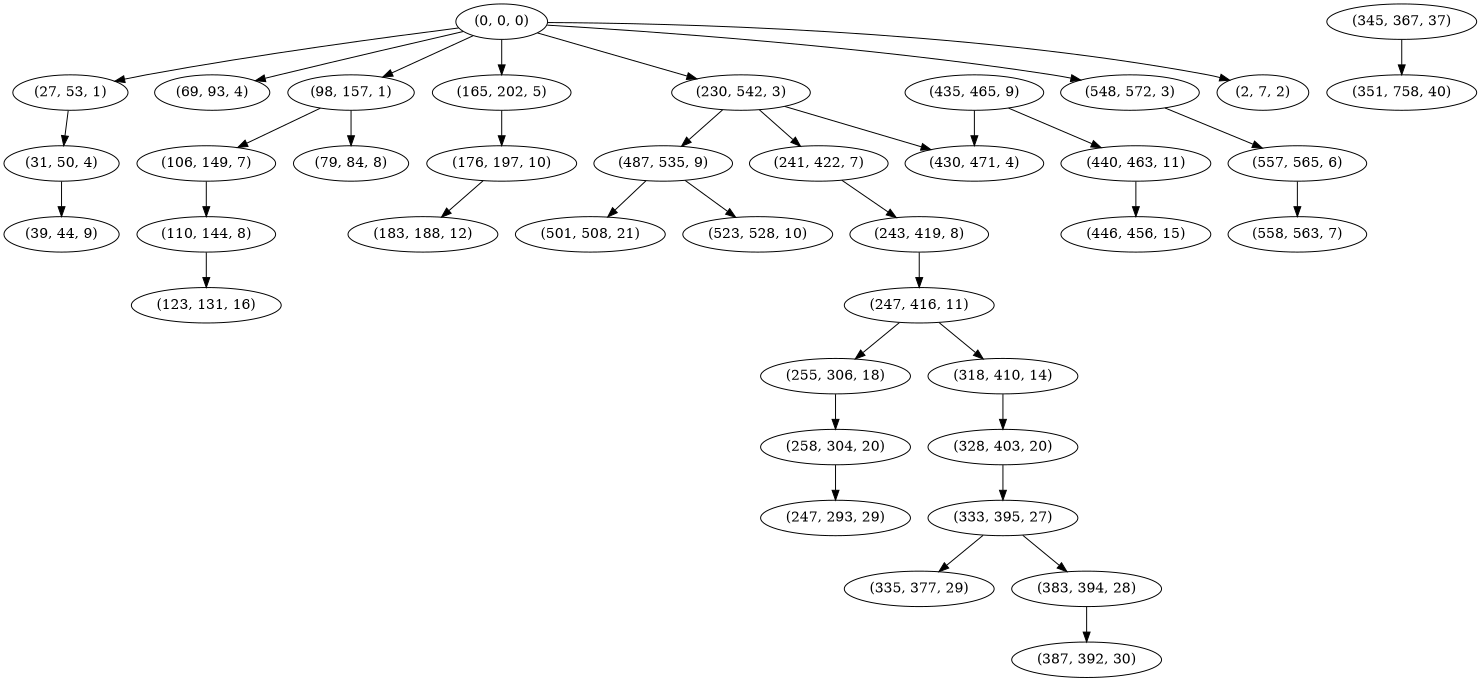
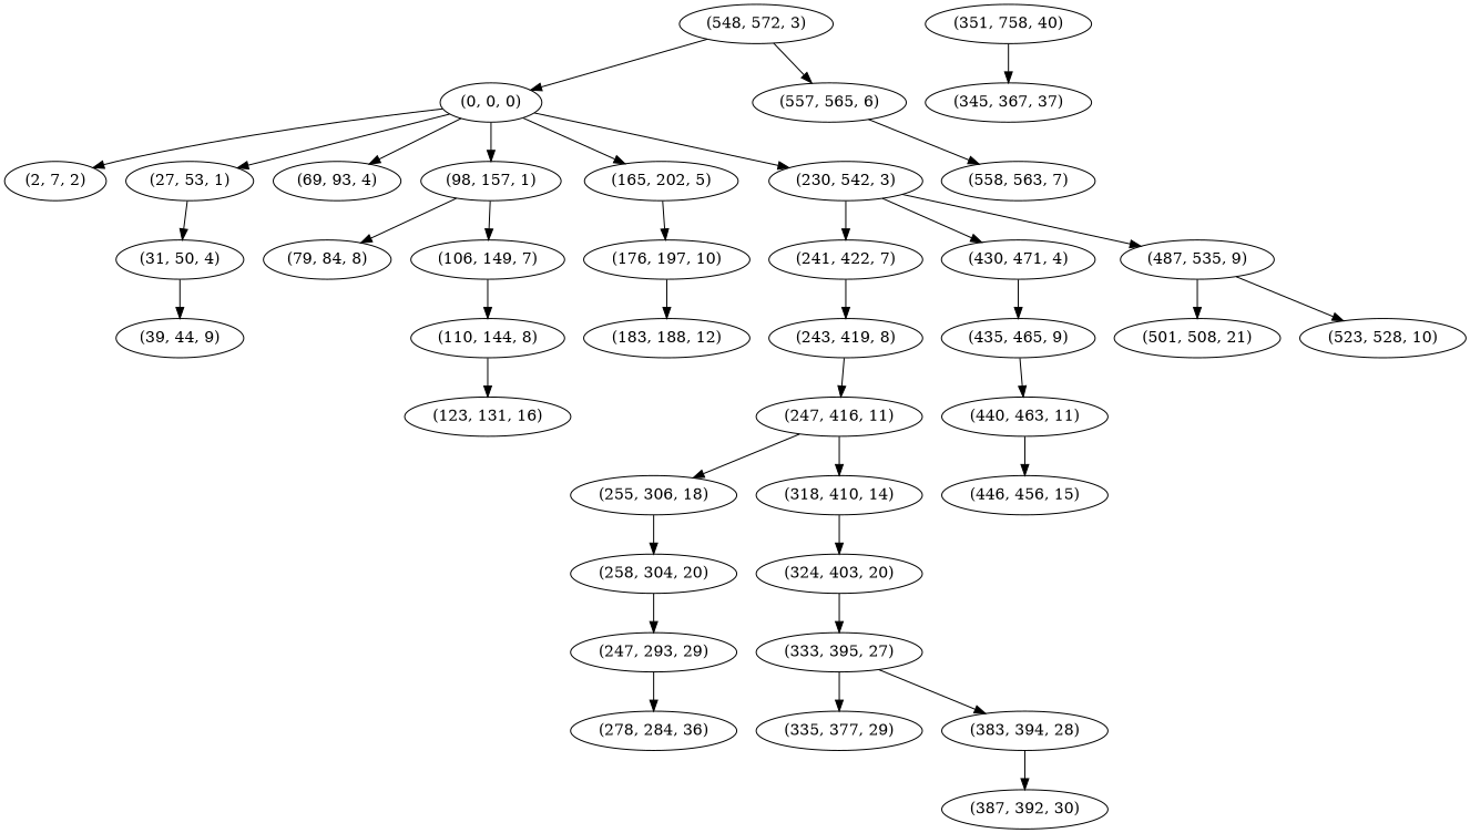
  digraph {
    "(0, 0, 0)"
    "(2, 7, 2)"
    "(27, 53, 1)"
    "(69, 93, 4)"
    "(98, 157, 1)"
    "(165, 202, 5)"
    "(230, 542, 3)"
    "(548, 572, 3)"
    "(31, 50, 4)"
    "(79, 84, 8)"
    "(106, 149, 7)"
    "(176, 197, 10)"
    "(241, 422, 7)"
    "(430, 471, 4)"
    "(487, 535, 9)"
    "(557, 565, 6)"
    "(39, 44, 9)"
    "(110, 144, 8)"
    "(123, 131, 16)"
    "(183, 188, 12)"
    "(243, 419, 8)"
    "(435, 465, 9)"
    "(501, 508, 21)"
    "(523, 528, 10)"
    "(247, 416, 11)"
    "(255, 306, 18)"
    "(318, 410, 14)"
    "(258, 304, 20)"
-   "(324, 403, 20)" [label="(328, 403, 20)"]
+   "(324, 403, 20)"
    n30 [label="(247, 293, 29)"]
+   "(278, 284, 36)"
    "(333, 395, 27)"
    "(335, 377, 29)"
    "(383, 394, 28)"
    "(387, 392, 30)"
    n36 [label="(351, 758, 40)"]
    "(345, 367, 37)"
    "(440, 463, 11)"
    "(446, 456, 15)"
    "(558, 563, 7)"
    "(0, 0, 0)" -> "(2, 7, 2)"
    "(0, 0, 0)" -> "(27, 53, 1)"
    "(0, 0, 0)" -> "(69, 93, 4)"
    "(0, 0, 0)" -> "(98, 157, 1)"
    "(0, 0, 0)" -> "(165, 202, 5)"
    "(0, 0, 0)" -> "(230, 542, 3)"
-   "(0, 0, 0)" -> "(548, 572, 3)"
+   "(548, 572, 3)" -> "(0, 0, 0)"
    "(27, 53, 1)" -> "(31, 50, 4)"
    "(98, 157, 1)" -> "(79, 84, 8)"
    "(98, 157, 1)" -> "(106, 149, 7)"
    "(165, 202, 5)" -> "(176, 197, 10)"
    "(230, 542, 3)" -> "(241, 422, 7)"
    "(230, 542, 3)" -> "(430, 471, 4)"
    "(230, 542, 3)" -> "(487, 535, 9)"
    "(548, 572, 3)" -> "(557, 565, 6)"
    "(31, 50, 4)" -> "(39, 44, 9)"
    "(106, 149, 7)" -> "(110, 144, 8)"
    "(176, 197, 10)" -> "(183, 188, 12)"
    "(241, 422, 7)" -> "(243, 419, 8)"
-   "(435, 465, 9)" -> "(430, 471, 4)"
+   "(430, 471, 4)" -> "(435, 465, 9)"
    "(487, 535, 9)" -> "(501, 508, 21)"
    "(487, 535, 9)" -> "(523, 528, 10)"
    "(557, 565, 6)" -> "(558, 563, 7)"
    "(110, 144, 8)" -> "(123, 131, 16)"
    "(243, 419, 8)" -> "(247, 416, 11)"
    "(435, 465, 9)" -> "(440, 463, 11)"
    "(247, 416, 11)" -> "(255, 306, 18)"
    "(247, 416, 11)" -> "(318, 410, 14)"
    "(255, 306, 18)" -> "(258, 304, 20)"
    "(318, 410, 14)" -> "(324, 403, 20)"
    "(258, 304, 20)" -> n30
    "(324, 403, 20)" -> "(333, 395, 27)"
+   n30 -> "(278, 284, 36)"
    "(333, 395, 27)" -> "(335, 377, 29)"
    "(333, 395, 27)" -> "(383, 394, 28)"
    "(383, 394, 28)" -> "(387, 392, 30)"
-   "(345, 367, 37)" -> n36
+   n36 -> "(345, 367, 37)"
    "(440, 463, 11)" -> "(446, 456, 15)"
  }
